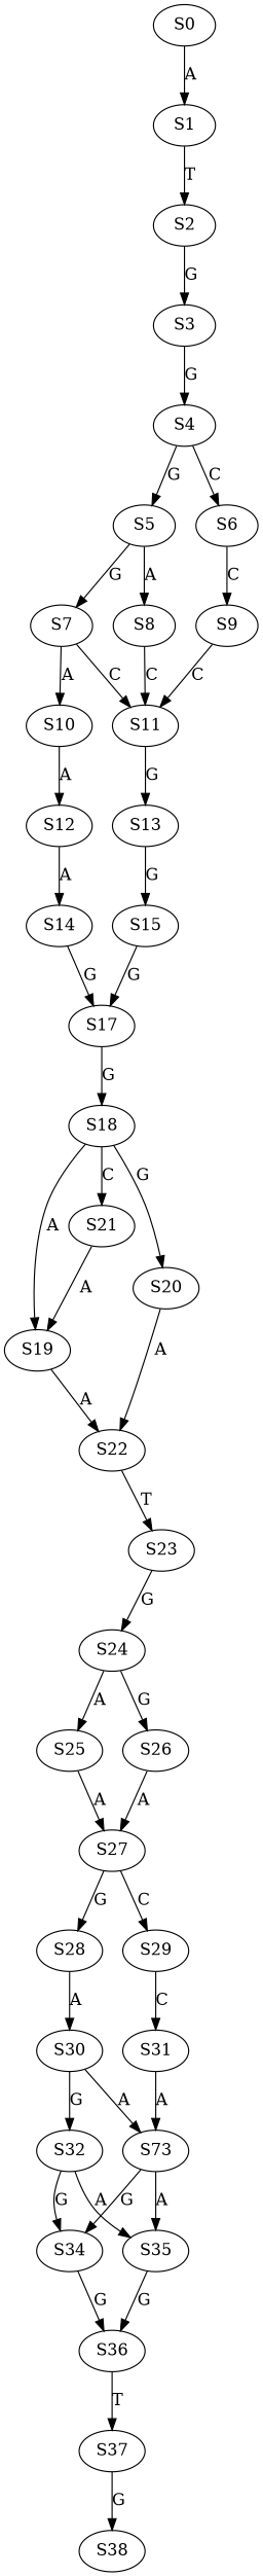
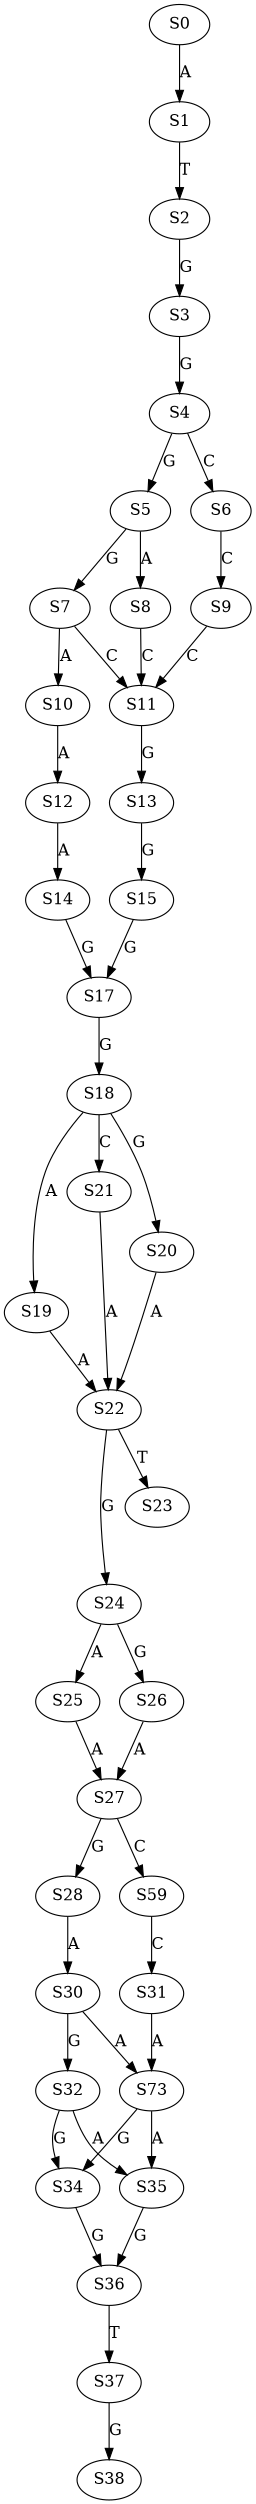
  strict digraph {
    S0
    S1
    S2
    S3
    S4
    S5
    S6
    S7
    S8
    S9
    S10
    S11
    S12
    S13
    S14
    S15
    S17
    S18
    S19
    S20
    S21
    S22
    S23
    S24
    S25
    S26
    S27
    S28
-   S29
+   S29 [label=S59]
    S30
    S31
    S32
    n33 [label=S73]
    S34
    S35
    S36
    S37
    S38
    S0 -> S1 [label=A]
    S1 -> S2 [label=T]
    S2 -> S3 [label=G]
    S3 -> S4 [label=G]
    S4 -> S5 [label=G]
    S4 -> S6 [label=C]
    S5 -> S7 [label=G]
    S5 -> S8 [label=A]
    S6 -> S9 [label=C]
    S7 -> S10 [label=A]
    S7 -> S11 [label=C]
    S8 -> S11 [label=C]
    S9 -> S11 [label=C]
    S10 -> S12 [label=A]
    S11 -> S13 [label=G]
    S12 -> S14 [label=A]
    S13 -> S15 [label=G]
    S14 -> S17 [label=G]
    S15 -> S17 [label=G]
    S17 -> S18 [label=G]
    S18 -> S19 [label=A]
    S18 -> S20 [label=G]
    S18 -> S21 [label=C]
    S19 -> S22 [label=A]
    S20 -> S22 [label=A]
-   S21 -> S19 [label=A]
+   S21 -> S22 [label=A]
    S22 -> S23 [label=T]
-   S23 -> S24 [label=G]
+   S22 -> S24 [label=G]
    S24 -> S25 [label=A]
    S24 -> S26 [label=G]
    S25 -> S27 [label=A]
    S26 -> S27 [label=A]
    S27 -> S28 [label=G]
    S27 -> S29 [label=C]
    S28 -> S30 [label=A]
    S29 -> S31 [label=C]
    S30 -> S32 [label=G]
    S30 -> n33 [label=A]
    S31 -> n33 [label=A]
    S32 -> S34 [label=G]
    S32 -> S35 [label=A]
    n33 -> S34 [label=G]
    n33 -> S35 [label=A]
    S34 -> S36 [label=G]
    S35 -> S36 [label=G]
    S36 -> S37 [label=T]
    S37 -> S38 [label=G]
  }
